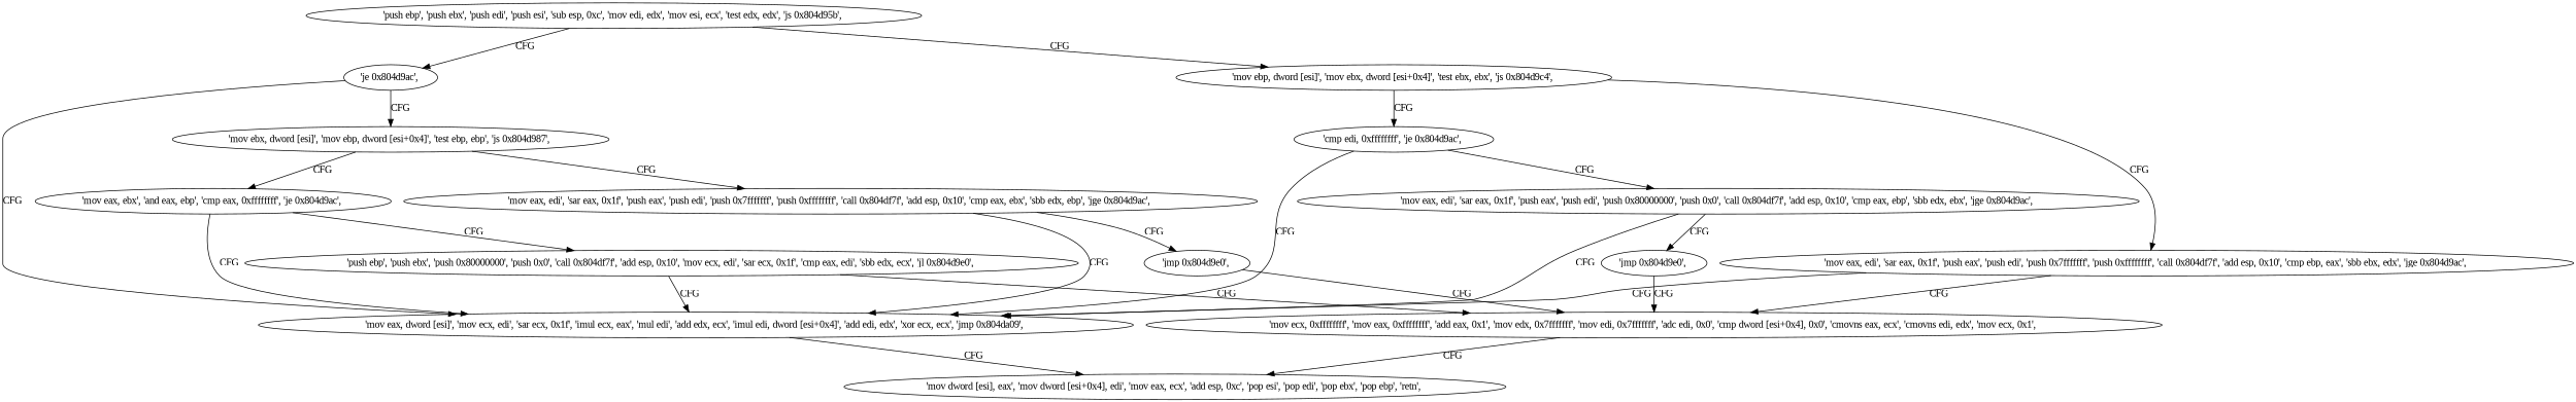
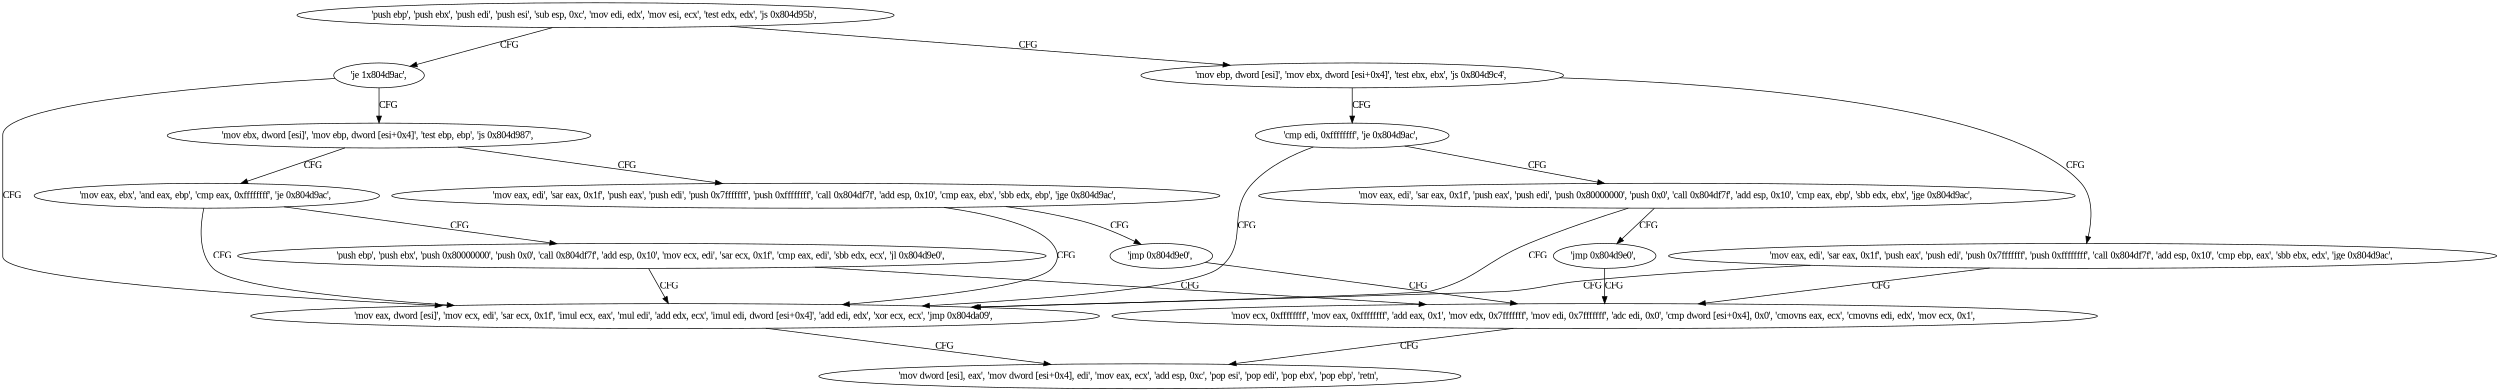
  digraph {
    fontname="Liberation Serif"
    node [fontname="Liberation Serif"]
    edge [fontname="Liberation Serif"]
    n1 [label="'push ebp', 'push ebx', 'push edi', 'push esi', 'sub esp, 0xc', 'mov edi, edx', 'mov esi, ecx', 'test edx, edx', 'js 0x804d95b', "]
    n2 [label="'mov ebp, dword [esi]', 'mov ebx, dword [esi+0x4]', 'test ebx, ebx', 'js 0x804d9c4', "]
-   n3 [label="'je 0x804d9ac', "]
+   n3 [label="'je 1x804d9ac',"]
    n4 [label="'mov eax, edi', 'sar eax, 0x1f', 'push eax', 'push edi', 'push 0x7fffffff', 'push 0xffffffff', 'call 0x804df7f', 'add esp, 0x10', 'cmp ebp, eax', 'sbb ebx, edx', 'jge 0x804d9ac', "]
    n5 [label="'cmp edi, 0xffffffff', 'je 0x804d9ac', "]
    n6 [label="'mov eax, dword [esi]', 'mov ecx, edi', 'sar ecx, 0x1f', 'imul ecx, eax', 'mul edi', 'add edx, ecx', 'imul edi, dword [esi+0x4]', 'add edi, edx', 'xor ecx, ecx', 'jmp 0x804da09', "]
    n7 [label="'mov ebx, dword [esi]', 'mov ebp, dword [esi+0x4]', 'test ebp, ebp', 'js 0x804d987', "]
    n8 [label="'mov ecx, 0xffffffff', 'mov eax, 0xffffffff', 'add eax, 0x1', 'mov edx, 0x7fffffff', 'mov edi, 0x7fffffff', 'adc edi, 0x0', 'cmp dword [esi+0x4], 0x0', 'cmovns eax, ecx', 'cmovns edi, edx', 'mov ecx, 0x1', "]
    n9 [label="'mov eax, edi', 'sar eax, 0x1f', 'push eax', 'push edi', 'push 0x80000000', 'push 0x0', 'call 0x804df7f', 'add esp, 0x10', 'cmp eax, ebp', 'sbb edx, ebx', 'jge 0x804d9ac', "]
    n10 [label="'mov dword [esi], eax', 'mov dword [esi+0x4], edi', 'mov eax, ecx', 'add esp, 0xc', 'pop esi', 'pop edi', 'pop ebx', 'pop ebp', 'retn', "]
    n11 [label="'mov eax, ebx', 'and eax, ebp', 'cmp eax, 0xffffffff', 'je 0x804d9ac', "]
    n12 [label="'mov eax, edi', 'sar eax, 0x1f', 'push eax', 'push edi', 'push 0x7fffffff', 'push 0xffffffff', 'call 0x804df7f', 'add esp, 0x10', 'cmp eax, ebx', 'sbb edx, ebp', 'jge 0x804d9ac', "]
    n13 [label="'jmp 0x804d9e0', "]
    n14 [label="'push ebp', 'push ebx', 'push 0x80000000', 'push 0x0', 'call 0x804df7f', 'add esp, 0x10', 'mov ecx, edi', 'sar ecx, 0x1f', 'cmp eax, edi', 'sbb edx, ecx', 'jl 0x804d9e0', "]
    n15 [label="'jmp 0x804d9e0', "]
    n1 -> n2 [label=CFG]
    n1 -> n3 [label=CFG]
    n2 -> n4 [label=CFG]
    n2 -> n5 [label=CFG]
    n3 -> n6 [label=CFG]
    n3 -> n7 [label=CFG]
    n4 -> n6 [label=CFG]
    n4 -> n8 [label=CFG]
    n5 -> n6 [label=CFG]
    n5 -> n9 [label=CFG]
    n6 -> n10 [label=CFG]
    n7 -> n11 [label=CFG]
    n7 -> n12 [label=CFG]
    n8 -> n10 [label=CFG]
    n9 -> n6 [label=CFG]
    n9 -> n13 [label=CFG]
    n11 -> n6 [label=CFG]
    n11 -> n14 [label=CFG]
    n12 -> n6 [label=CFG]
    n12 -> n15 [label=CFG]
    n13 -> n8 [label=CFG]
    n14 -> n6 [label=CFG]
    n14 -> n8 [label=CFG]
    n15 -> n8 [label=CFG]
  }
